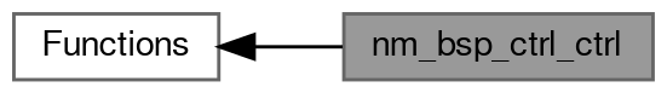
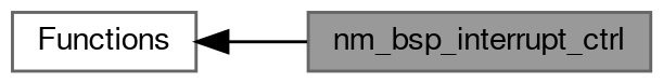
  digraph {
    rankdir=LR
    node [fontname=FreeSans fontsize=10 shape=box style=filled]
    n1 [color=grey40 fillcolor=white height=0.2 label=Functions width=0.4]
-   n2 [color=gray40 fillcolor=grey60 fontcolor=black height=0.2 label=nm_bsp_ctrl_ctrl width=0.4]
+   n2 [color=gray40 fillcolor=grey60 fontcolor=black height=0.2 label=nm_bsp_interrupt_ctrl width=0.4]
    n1 -> n2 [dir=back fontname=FreeSans fontsize=10 labelfontname=FreeSans labelfontsize=10 shape=plaintext style=solid]
  }
